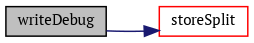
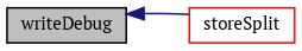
  digraph {
    rankdir=LR
    fontname="PT Serif"
    node [fontname="PT Serif" fontsize=10 shape=record]
    n1 [color=black fillcolor=grey75 fontcolor=black height=0.2 label=writeDebug style=filled width=0.4]
    n2 [color=red height=0.2 label=storeSplit width=0.4]
-   n1 -> n2 [color=midnightblue fontname="PT Serif" fontsize=10 labelfontname=Helvetica labelfontsize=10 style=solid]
+   n2 -> n1 [color=midnightblue fontname="PT Serif" fontsize=10 labelfontname=Helvetica labelfontsize=10 style=solid]
  }
